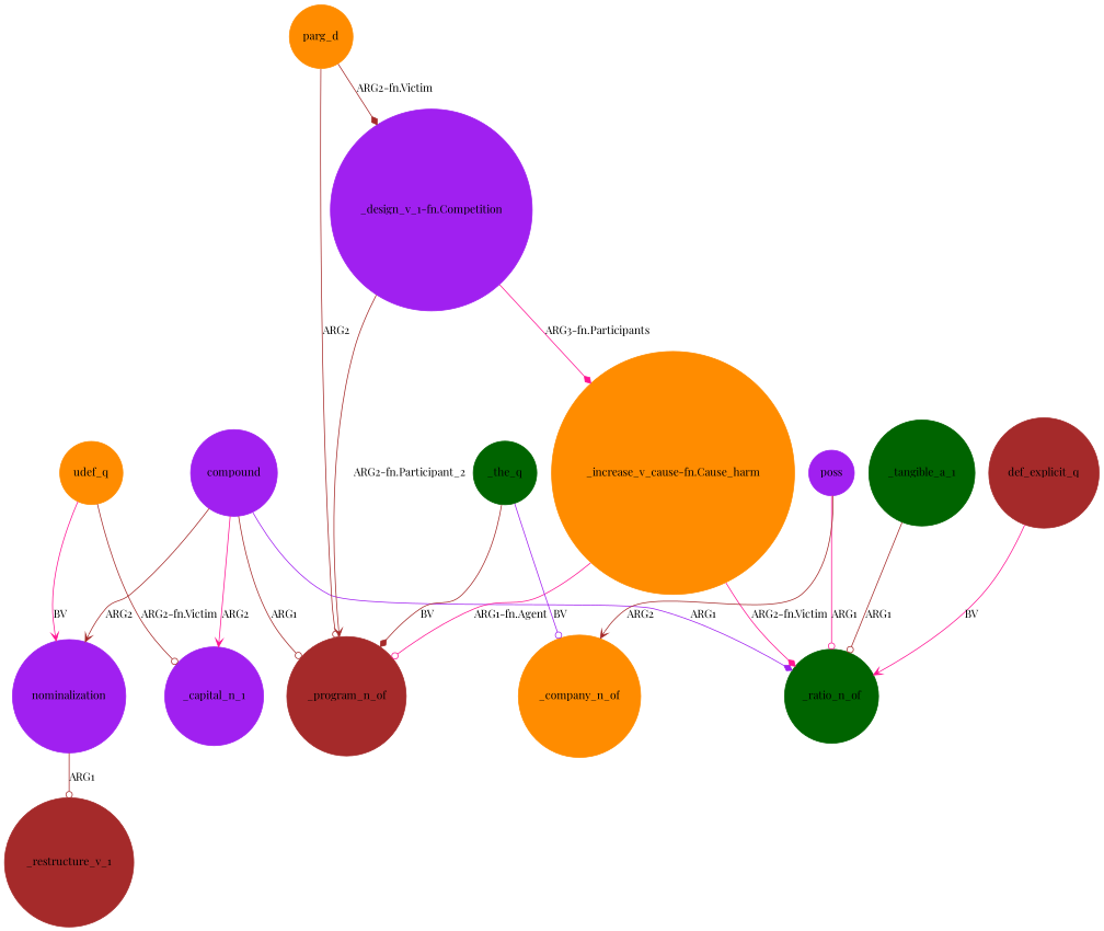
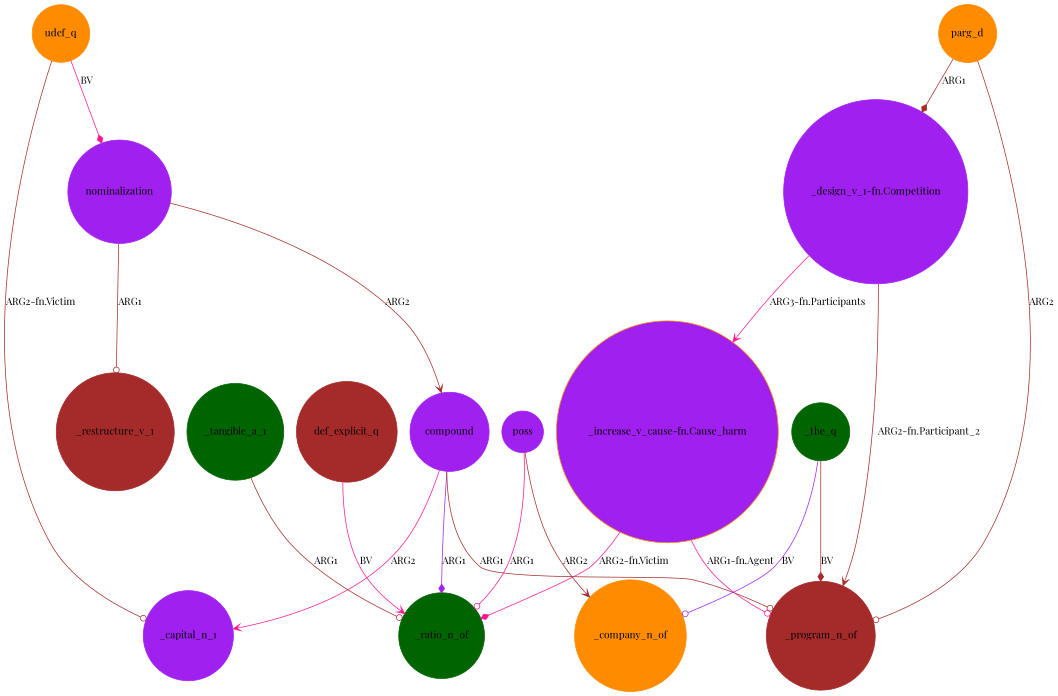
  digraph {
    fontname="Playfair Display"
    node [color=purple fontname="Playfair Display" shape=circle style=filled]
    edge [arrowhead=odot color=brown fontname="Playfair Display"]
    _ratio_n_of [color=darkgreen]
    compound
    nominalization
    _program_n_of [color=brown]
    _capital_n_1
    _restructure_v_1 [color=brown]
    "_design_v_1-fn.Competition"
-   "_increase_v_cause-fn.Cause_harm" [color=darkorange]
+   "_increase_v_cause-fn.Cause_harm" [color=darkorange fillcolor=purple]
    udef_q [color=darkorange]
    poss
    _company_n_of [color=darkorange]
    _tangible_a_1 [color=darkgreen]
    _the_q [color=darkgreen]
    parg_d [color=darkorange]
    def_explicit_q [color=brown]
    compound -> _ratio_n_of [arrowhead=diamond color=purple label=ARG1]
-   compound -> nominalization [arrowhead=vee label=ARG2]
+   nominalization -> compound [arrowhead=vee label=ARG2]
    compound -> _program_n_of [label=ARG1]
    compound -> _capital_n_1 [arrowhead=vee color=deeppink label=ARG2]
    nominalization -> _restructure_v_1 [label=ARG1]
    "_design_v_1-fn.Competition" -> _program_n_of [arrowhead=vee label="ARG2-fn.Participant_2"]
-   "_design_v_1-fn.Competition" -> "_increase_v_cause-fn.Cause_harm" [arrowhead=diamond color=deeppink label="ARG3-fn.Participants"]
+   "_design_v_1-fn.Competition" -> "_increase_v_cause-fn.Cause_harm" [arrowhead=vee color=deeppink label="ARG3-fn.Participants"]
    "_increase_v_cause-fn.Cause_harm" -> _ratio_n_of [arrowhead=diamond color=deeppink label="ARG2-fn.Victim"]
    "_increase_v_cause-fn.Cause_harm" -> _program_n_of [color=deeppink label="ARG1-fn.Agent"]
-   udef_q -> nominalization [arrowhead=vee color=deeppink label=BV]
+   udef_q -> nominalization [arrowhead=diamond color=deeppink label=BV]
    udef_q -> _capital_n_1 [label="ARG2-fn.Victim"]
    poss -> _ratio_n_of [color=deeppink label=ARG1]
    poss -> _company_n_of [arrowhead=vee label=ARG2]
    _tangible_a_1 -> _ratio_n_of [label=ARG1]
    _the_q -> _program_n_of [arrowhead=diamond label=BV]
    _the_q -> _company_n_of [color=purple label=BV]
    parg_d -> _program_n_of [label=ARG2]
-   parg_d -> "_design_v_1-fn.Competition" [arrowhead=diamond label="ARG2-fn.Victim"]
+   parg_d -> "_design_v_1-fn.Competition" [arrowhead=diamond label=ARG1]
    def_explicit_q -> _ratio_n_of [arrowhead=vee color=deeppink label=BV]
  }
